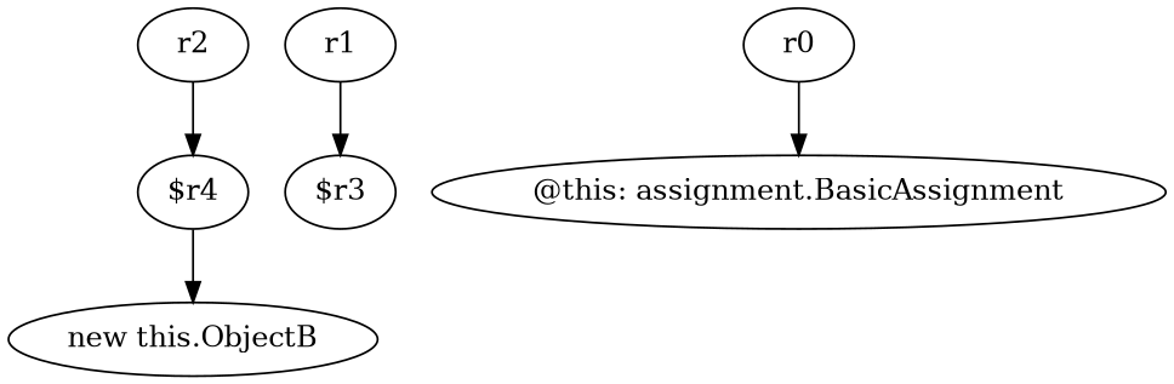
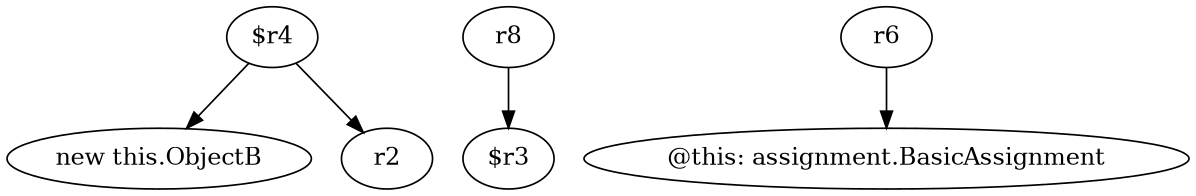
  digraph {
    n1 [label="$r4"]
    n2 [label="new this.ObjectB"]
-   n3 [label=r1]
+   n3 [label=r8]
    n4 [label="$r3"]
-   n5 [label=r0]
+   n5 [label=r6]
    n6 [label="@this: assignment.BasicAssignment"]
    n7 [label=r2]
    n1 -> n2
    n3 -> n4
    n5 -> n6
-   n7 -> n1
+   n1 -> n7
  }
